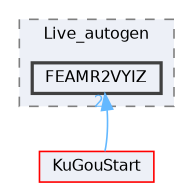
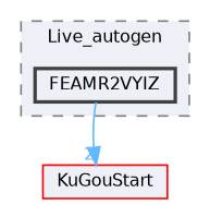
  digraph {
    compound=true
    node [fillcolor="#edf0f7" fontname=Helvetica fontsize=10 shape=box]
    n1 [color=grey25 height=0.2 label=FEAMR2VYIZ style="filled,bold" width=0.4]
    n2 [color=red height=0.2 label=KuGouStart style=filled width=0.4]
    subgraph cluster_1 {
      bgcolor="#edf0f7"
      fontname=Helvetica
      fontsize=10
      label=Live_autogen
      pencolor=grey50
      style="filled,dashed"
      n1
    }
-   n2 -> n1 [color=steelblue1 fontcolor=steelblue1 fontname=Helvetica fontsize=10 headlabel=2 labeldistance=1.5 labelfontname=Helvetica labelfontsize=10]
+   n1 -> n2 [color=steelblue1 fontcolor=steelblue1 fontname=Helvetica fontsize=10 headlabel=2 labeldistance=1.5 labelfontname=Helvetica labelfontsize=10]
  }
